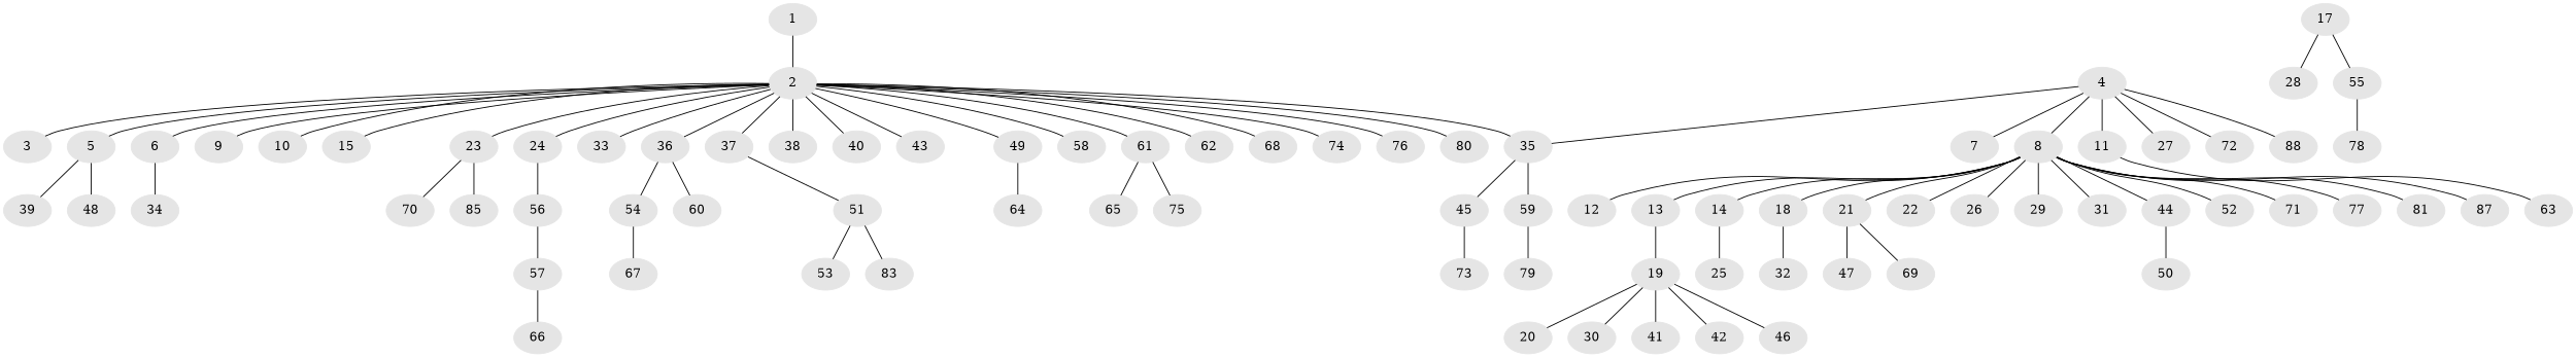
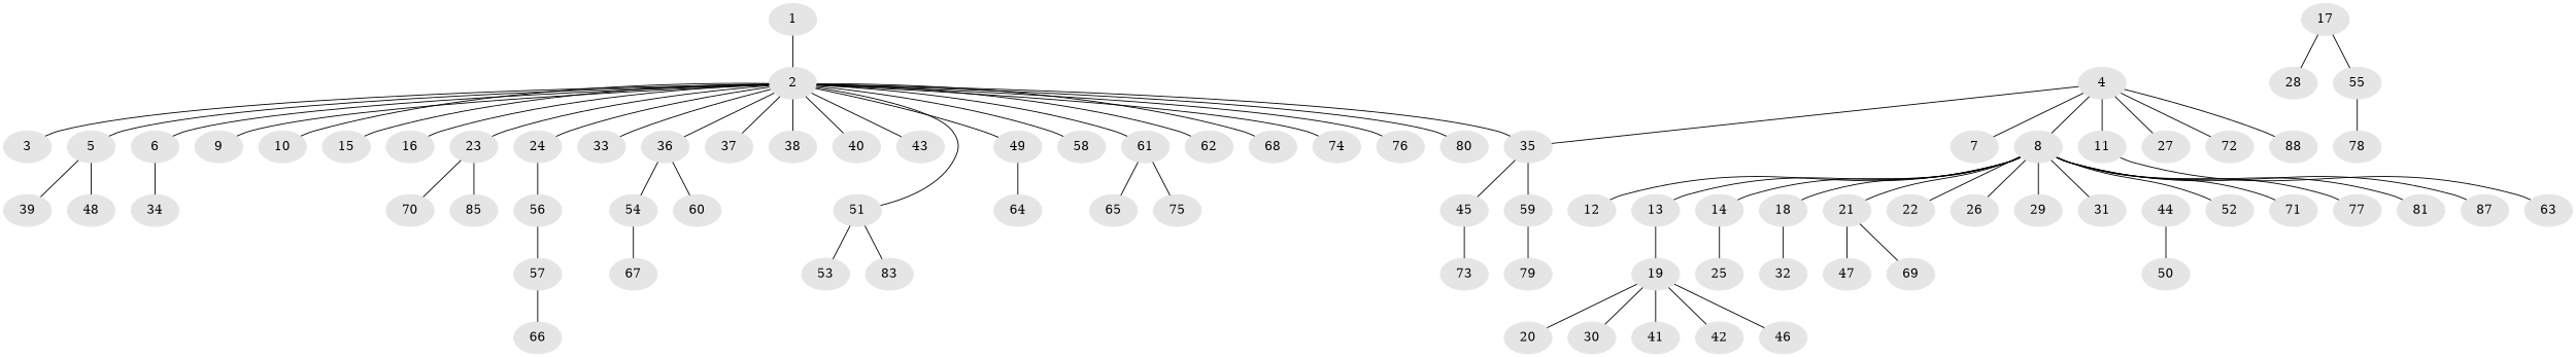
  graph {
    node [color=gray90 style=filled]
    1
    2
    3
    5
    6
    9
    10
    15
+   16
    23
    24
    33
    36
    37
    38
    40
    43
    49
    51
    58
    61
    62
    68
    74
    76
    80
    35
    4
    7
    8
    11
    27
    72
    n34 [label=88]
    39
    48
    34
    70
    85
    56
    54
    60
    64
    53
    83
    65
    75
    12
    13
    14
    18
    21
    22
    26
    29
    31
    44
    52
    71
    77
    81
    n62 [label=87]
    63
    45
    59
    19
    25
    32
    47
    69
    50
    17
    28
    55
    20
    30
    41
    42
    46
    78
    57
    73
    79
    67
    66
    1 -- 2
    2 -- 3
    2 -- 5
    2 -- 6
    2 -- 9
    2 -- 10
    2 -- 15
+   2 -- 16
    2 -- 23
    2 -- 24
    2 -- 33
    2 -- 36
    2 -- 37
    2 -- 38
    2 -- 40
    2 -- 43
    2 -- 49
-   37 -- 51
+   2 -- 51
    2 -- 58
    2 -- 61
    2 -- 62
    2 -- 68
    2 -- 74
    2 -- 76
    2 -- 80
    2 -- 35
    5 -- 39
    5 -- 48
    6 -- 34
    23 -- 70
    23 -- 85
    24 -- 56
    36 -- 54
    36 -- 60
    49 -- 64
    51 -- 53
    51 -- 83
    61 -- 65
    61 -- 75
    35 -- 45
    35 -- 59
    4 -- 35
    4 -- 7
    4 -- 8
    4 -- 11
    4 -- 27
    4 -- 72
    4 -- n34
    8 -- 12
    8 -- 13
    8 -- 14
    8 -- 18
    8 -- 21
    8 -- 22
    8 -- 26
    8 -- 29
    8 -- 31
-   8 -- 44
    8 -- 52
    8 -- 71
    8 -- 77
    8 -- 81
    8 -- n62
    11 -- 63
    56 -- 57
    54 -- 67
    13 -- 19
    14 -- 25
    18 -- 32
    21 -- 47
    21 -- 69
    44 -- 50
    45 -- 73
    59 -- 79
    19 -- 20
    19 -- 30
    19 -- 41
    19 -- 42
    19 -- 46
    17 -- 28
    17 -- 55
    55 -- 78
    57 -- 66
  }
